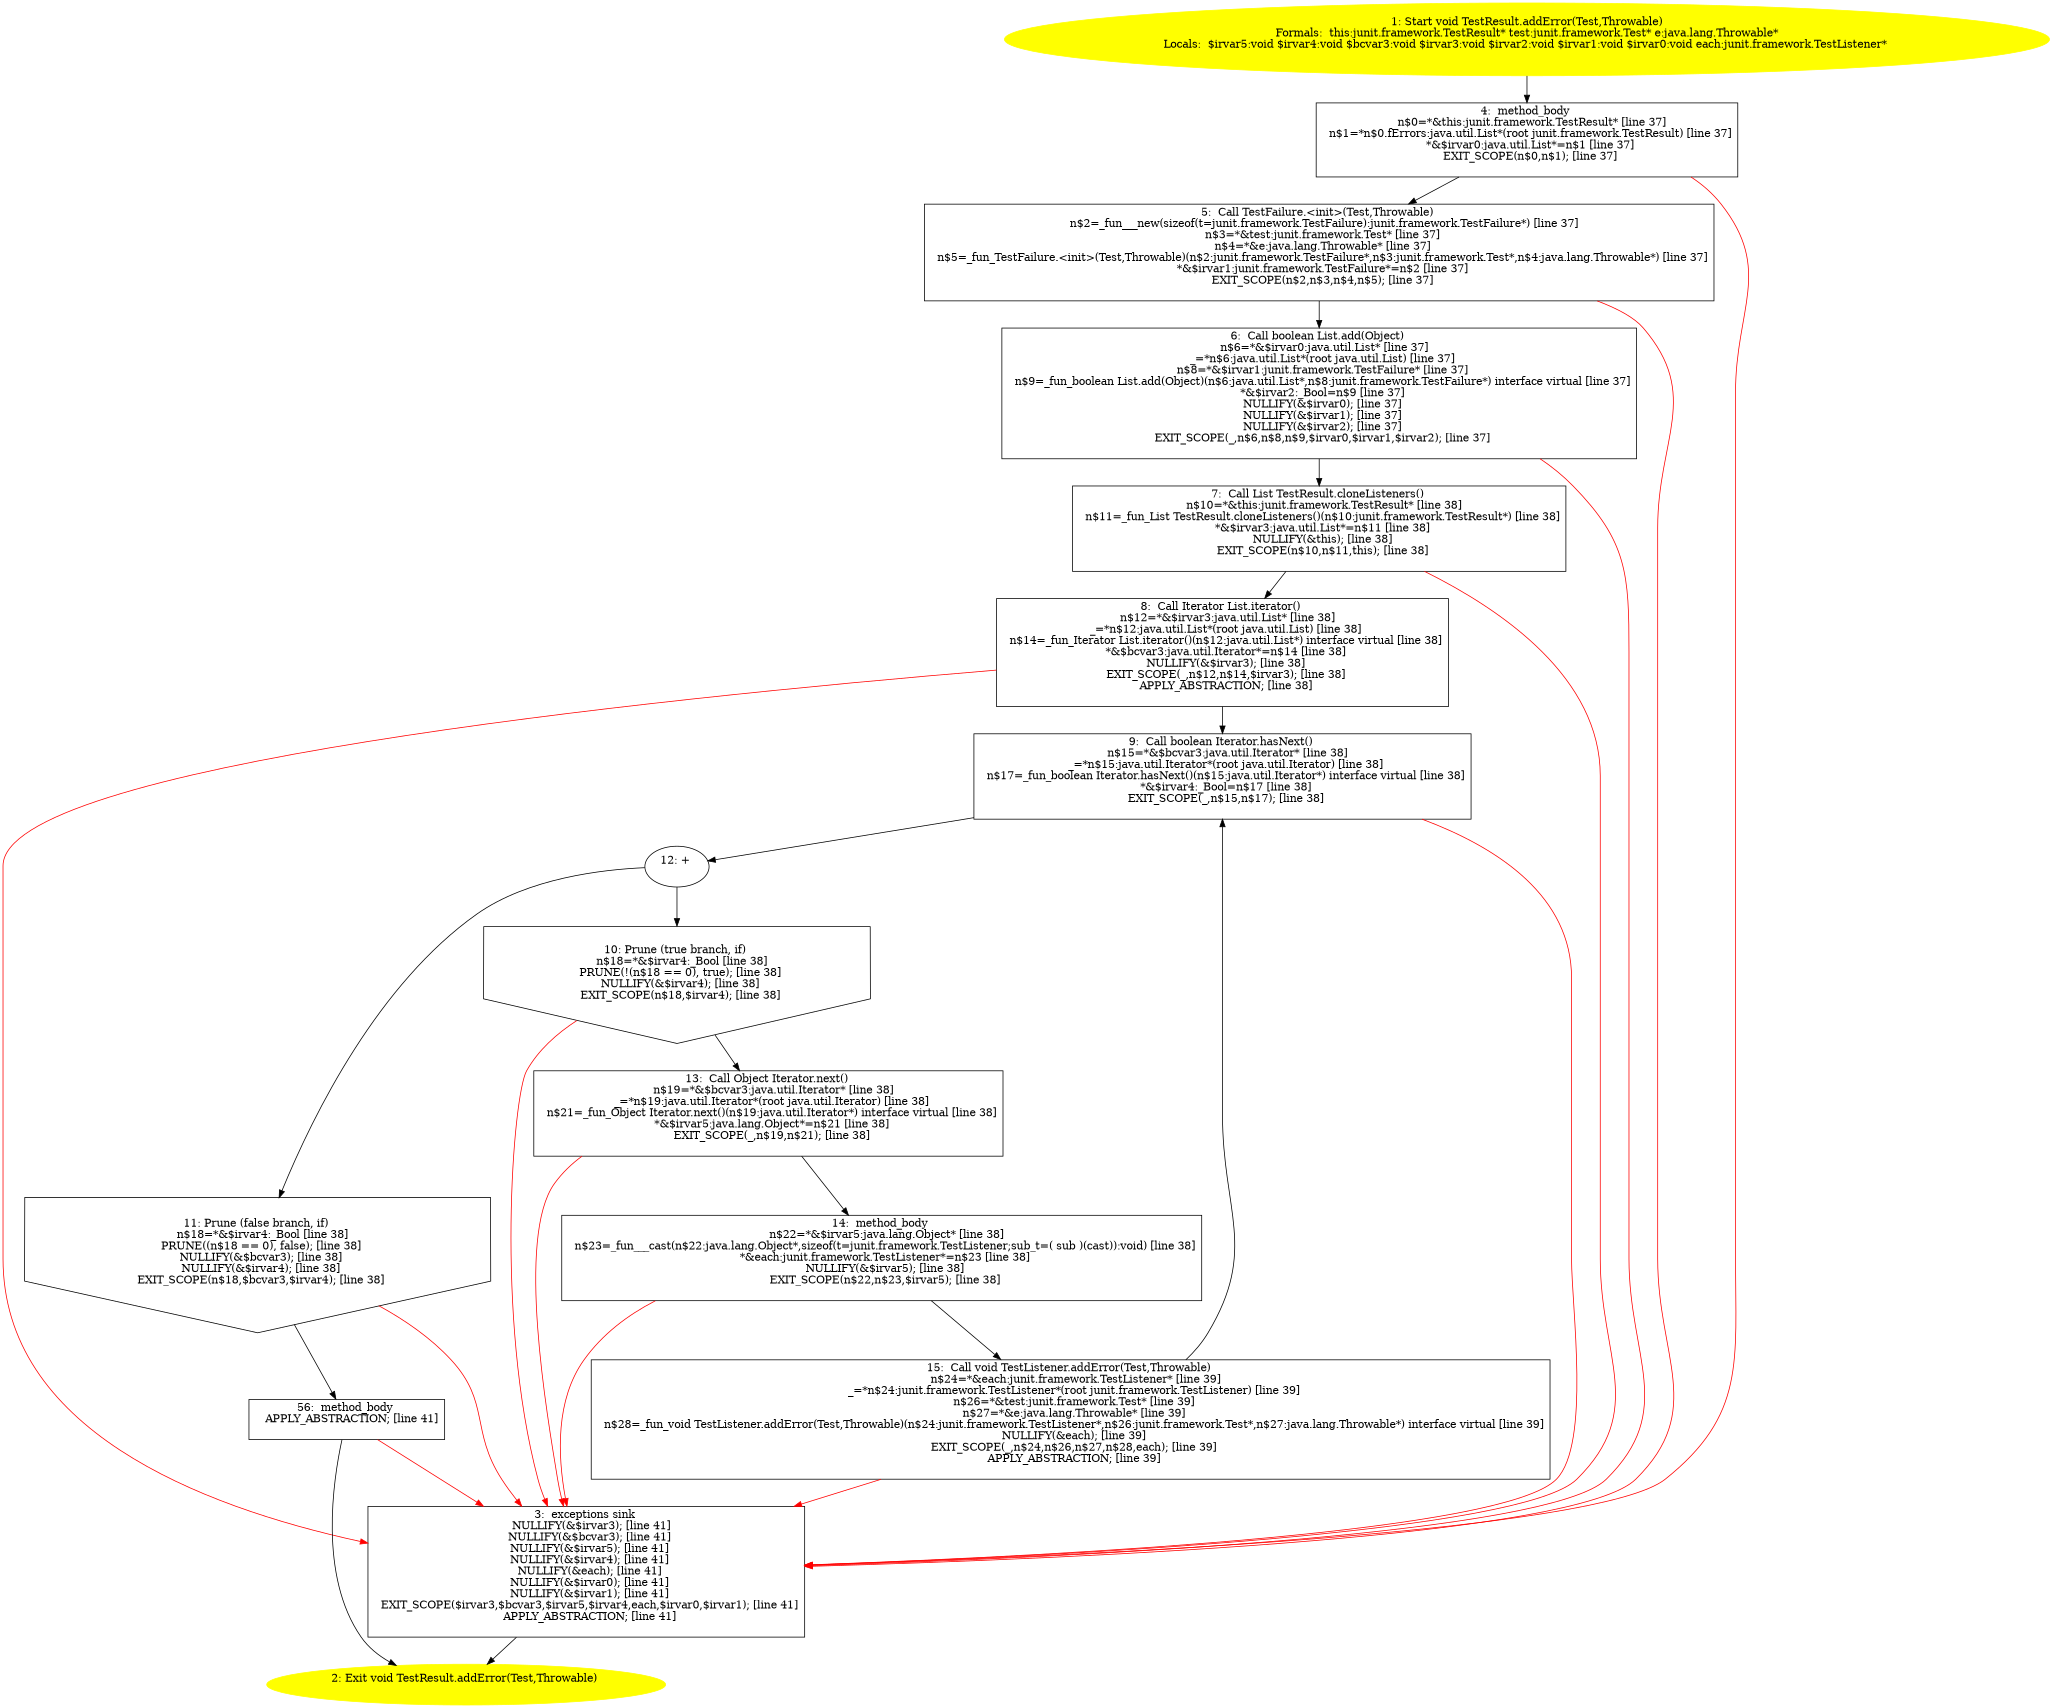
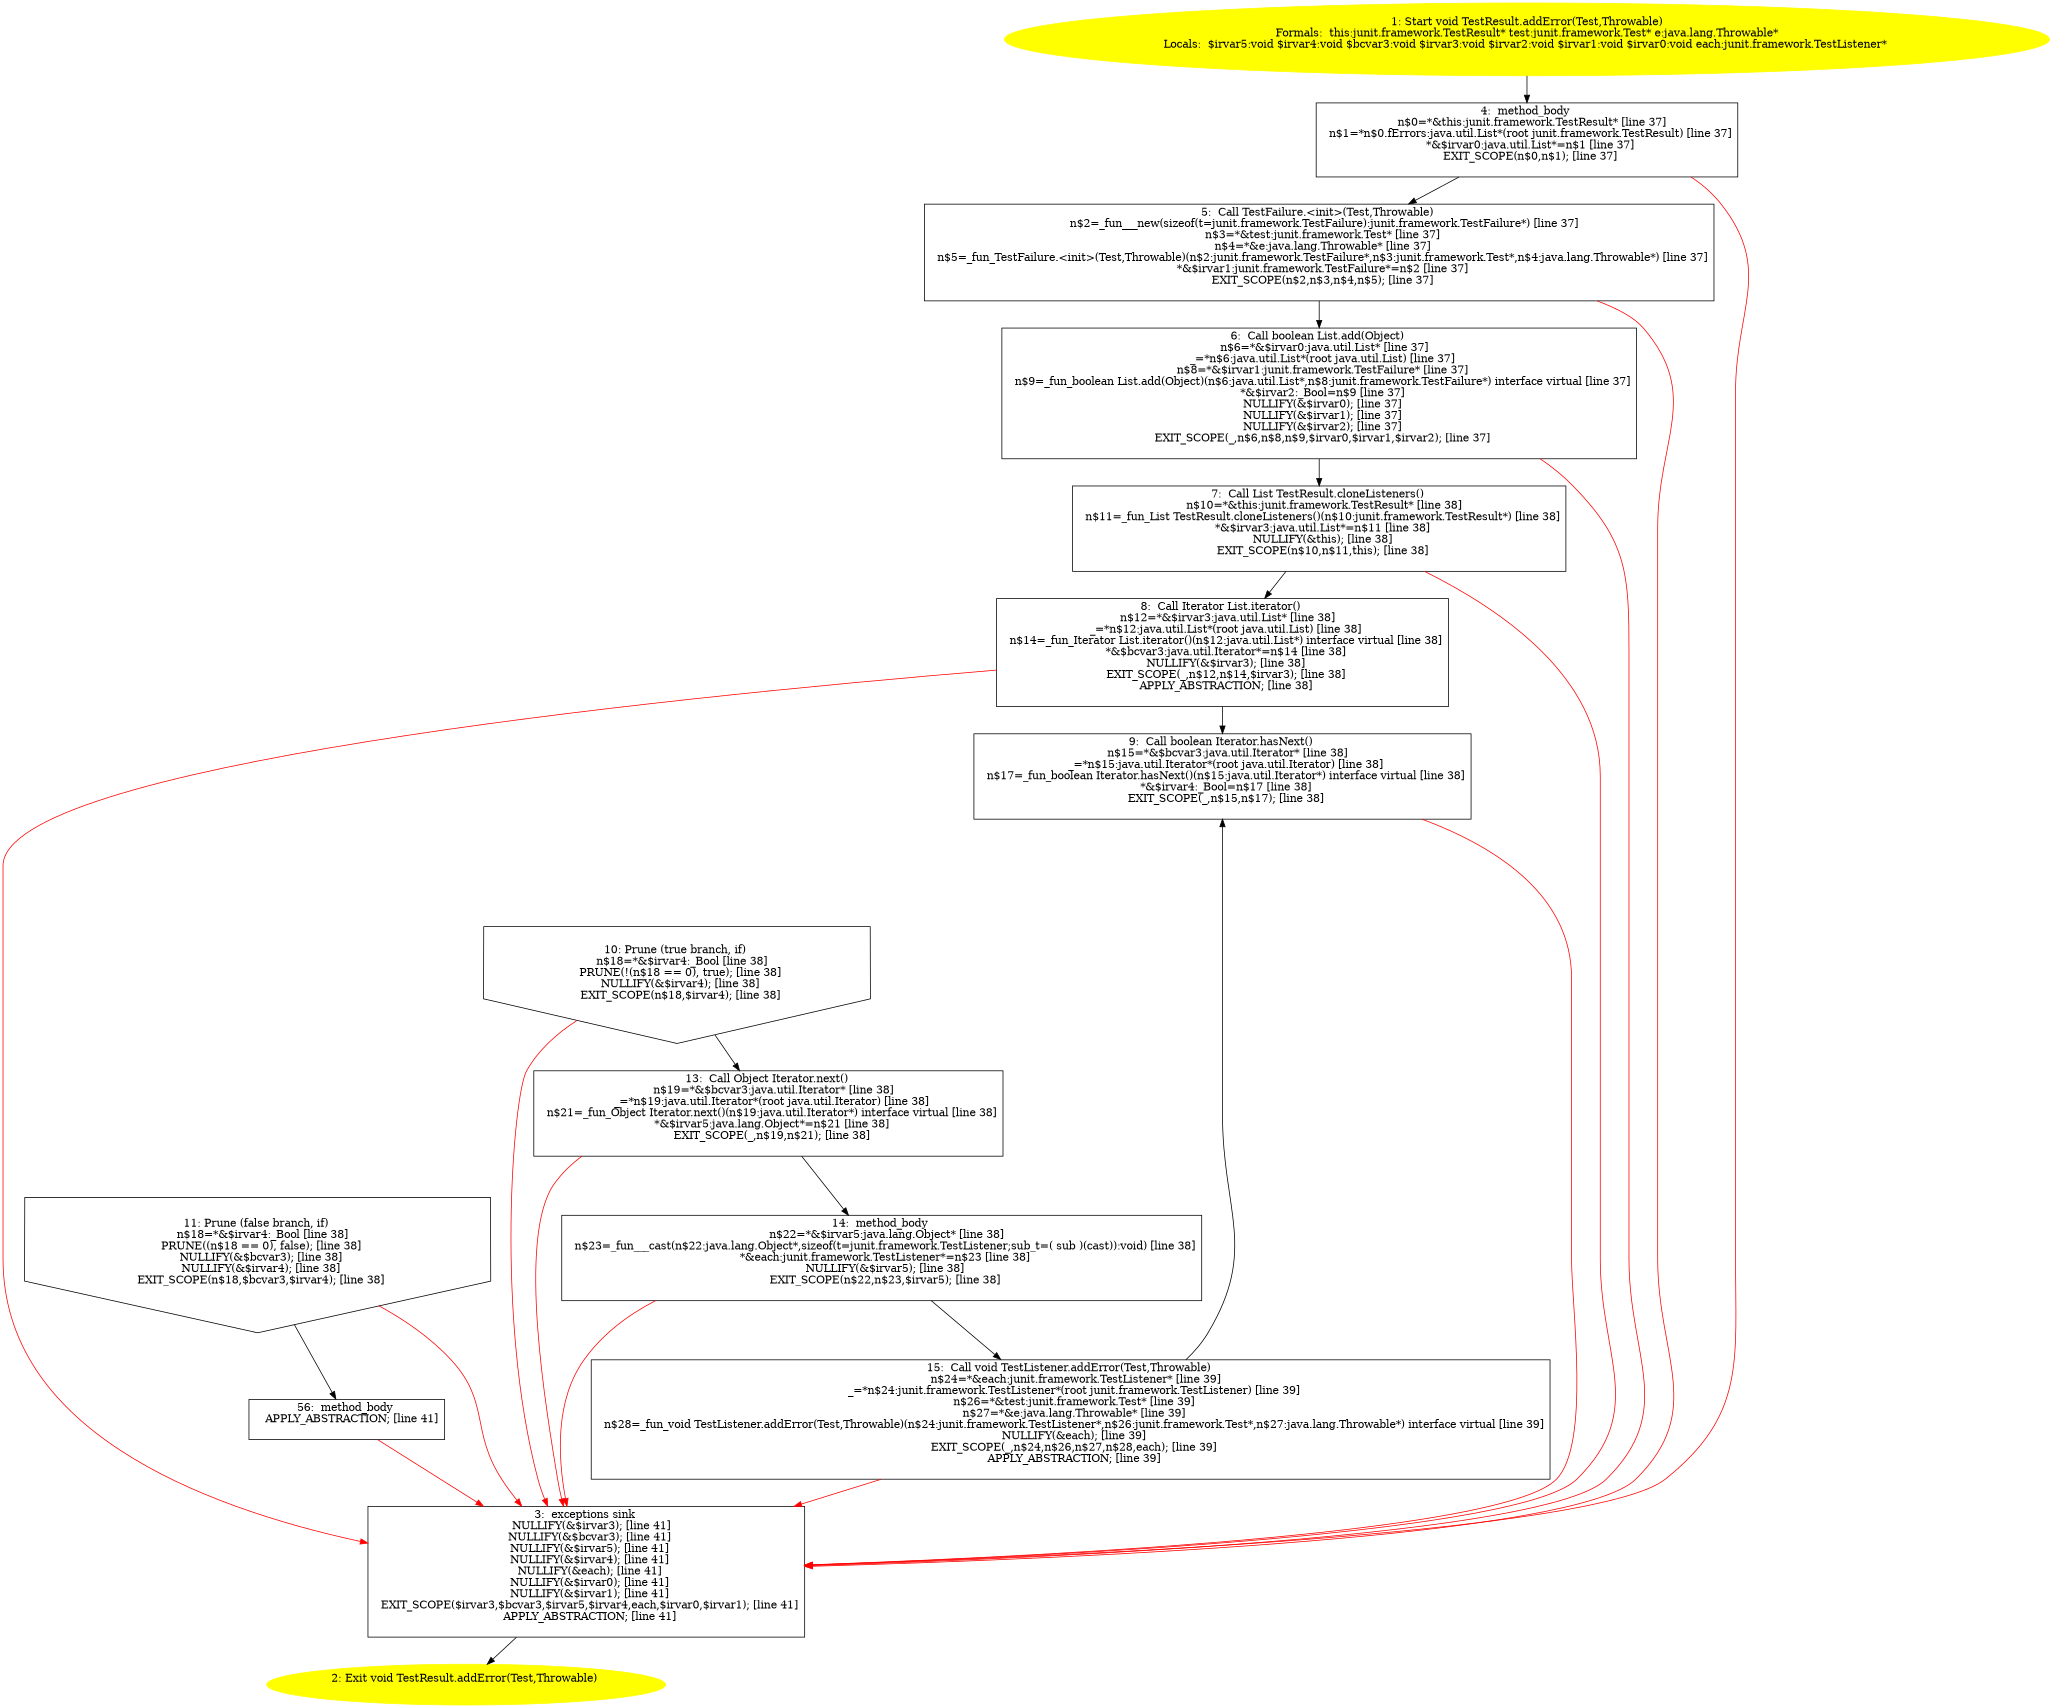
  digraph {
    node [shape=box]
    n1 [color=yellow label="1: Start void TestResult.addError(Test,Throwable)\nFormals:  this:junit.framework.TestResult* test:junit.framework.Test* e:java.lang.Throwable*\nLocals:  $irvar5:void $irvar4:void $bcvar3:void $irvar3:void $irvar2:void $irvar1:void $irvar0:void each:junit.framework.TestListener* \n  " style=filled shape=""]
    n2 [label="4:  method_body \n   n$0=*&this:junit.framework.TestResult* [line 37]\n  n$1=*n$0.fErrors:java.util.List*(root junit.framework.TestResult) [line 37]\n  *&$irvar0:java.util.List*=n$1 [line 37]\n  EXIT_SCOPE(n$0,n$1); [line 37]\n "]
    n3 [label="3:  exceptions sink \n   NULLIFY(&$irvar3); [line 41]\n  NULLIFY(&$bcvar3); [line 41]\n  NULLIFY(&$irvar5); [line 41]\n  NULLIFY(&$irvar4); [line 41]\n  NULLIFY(&each); [line 41]\n  NULLIFY(&$irvar0); [line 41]\n  NULLIFY(&$irvar1); [line 41]\n  EXIT_SCOPE($irvar3,$bcvar3,$irvar5,$irvar4,each,$irvar0,$irvar1); [line 41]\n  APPLY_ABSTRACTION; [line 41]\n "]
    n4 [label="5:  Call TestFailure.<init>(Test,Throwable) \n   n$2=_fun___new(sizeof(t=junit.framework.TestFailure):junit.framework.TestFailure*) [line 37]\n  n$3=*&test:junit.framework.Test* [line 37]\n  n$4=*&e:java.lang.Throwable* [line 37]\n  n$5=_fun_TestFailure.<init>(Test,Throwable)(n$2:junit.framework.TestFailure*,n$3:junit.framework.Test*,n$4:java.lang.Throwable*) [line 37]\n  *&$irvar1:junit.framework.TestFailure*=n$2 [line 37]\n  EXIT_SCOPE(n$2,n$3,n$4,n$5); [line 37]\n "]
    n5 [color=yellow label="2: Exit void TestResult.addError(Test,Throwable) \n  " style=filled shape=""]
    n6 [label="6:  Call boolean List.add(Object) \n   n$6=*&$irvar0:java.util.List* [line 37]\n  _=*n$6:java.util.List*(root java.util.List) [line 37]\n  n$8=*&$irvar1:junit.framework.TestFailure* [line 37]\n  n$9=_fun_boolean List.add(Object)(n$6:java.util.List*,n$8:junit.framework.TestFailure*) interface virtual [line 37]\n  *&$irvar2:_Bool=n$9 [line 37]\n  NULLIFY(&$irvar0); [line 37]\n  NULLIFY(&$irvar1); [line 37]\n  NULLIFY(&$irvar2); [line 37]\n  EXIT_SCOPE(_,n$6,n$8,n$9,$irvar0,$irvar1,$irvar2); [line 37]\n "]
    n7 [label="7:  Call List TestResult.cloneListeners() \n   n$10=*&this:junit.framework.TestResult* [line 38]\n  n$11=_fun_List TestResult.cloneListeners()(n$10:junit.framework.TestResult*) [line 38]\n  *&$irvar3:java.util.List*=n$11 [line 38]\n  NULLIFY(&this); [line 38]\n  EXIT_SCOPE(n$10,n$11,this); [line 38]\n "]
    n8 [label="8:  Call Iterator List.iterator() \n   n$12=*&$irvar3:java.util.List* [line 38]\n  _=*n$12:java.util.List*(root java.util.List) [line 38]\n  n$14=_fun_Iterator List.iterator()(n$12:java.util.List*) interface virtual [line 38]\n  *&$bcvar3:java.util.Iterator*=n$14 [line 38]\n  NULLIFY(&$irvar3); [line 38]\n  EXIT_SCOPE(_,n$12,n$14,$irvar3); [line 38]\n  APPLY_ABSTRACTION; [line 38]\n "]
    n9 [label="9:  Call boolean Iterator.hasNext() \n   n$15=*&$bcvar3:java.util.Iterator* [line 38]\n  _=*n$15:java.util.Iterator*(root java.util.Iterator) [line 38]\n  n$17=_fun_boolean Iterator.hasNext()(n$15:java.util.Iterator*) interface virtual [line 38]\n  *&$irvar4:_Bool=n$17 [line 38]\n  EXIT_SCOPE(_,n$15,n$17); [line 38]\n "]
-   n10 [label="12: + \n  " shape=""]
    n11 [label="10: Prune (true branch, if) \n   n$18=*&$irvar4:_Bool [line 38]\n  PRUNE(!(n$18 == 0), true); [line 38]\n  NULLIFY(&$irvar4); [line 38]\n  EXIT_SCOPE(n$18,$irvar4); [line 38]\n " shape=invhouse]
    n12 [label="11: Prune (false branch, if) \n   n$18=*&$irvar4:_Bool [line 38]\n  PRUNE((n$18 == 0), false); [line 38]\n  NULLIFY(&$bcvar3); [line 38]\n  NULLIFY(&$irvar4); [line 38]\n  EXIT_SCOPE(n$18,$bcvar3,$irvar4); [line 38]\n " shape=invhouse]
    n13 [label="13:  Call Object Iterator.next() \n   n$19=*&$bcvar3:java.util.Iterator* [line 38]\n  _=*n$19:java.util.Iterator*(root java.util.Iterator) [line 38]\n  n$21=_fun_Object Iterator.next()(n$19:java.util.Iterator*) interface virtual [line 38]\n  *&$irvar5:java.lang.Object*=n$21 [line 38]\n  EXIT_SCOPE(_,n$19,n$21); [line 38]\n "]
    n14 [label="56:  method_body \n   APPLY_ABSTRACTION; [line 41]\n "]
    n15 [label="14:  method_body \n   n$22=*&$irvar5:java.lang.Object* [line 38]\n  n$23=_fun___cast(n$22:java.lang.Object*,sizeof(t=junit.framework.TestListener;sub_t=( sub )(cast)):void) [line 38]\n  *&each:junit.framework.TestListener*=n$23 [line 38]\n  NULLIFY(&$irvar5); [line 38]\n  EXIT_SCOPE(n$22,n$23,$irvar5); [line 38]\n "]
    n16 [label="15:  Call void TestListener.addError(Test,Throwable) \n   n$24=*&each:junit.framework.TestListener* [line 39]\n  _=*n$24:junit.framework.TestListener*(root junit.framework.TestListener) [line 39]\n  n$26=*&test:junit.framework.Test* [line 39]\n  n$27=*&e:java.lang.Throwable* [line 39]\n  n$28=_fun_void TestListener.addError(Test,Throwable)(n$24:junit.framework.TestListener*,n$26:junit.framework.Test*,n$27:java.lang.Throwable*) interface virtual [line 39]\n  NULLIFY(&each); [line 39]\n  EXIT_SCOPE(_,n$24,n$26,n$27,n$28,each); [line 39]\n  APPLY_ABSTRACTION; [line 39]\n "]
    n1 -> n2
    n2 -> n3 [color=red]
    n2 -> n4
    n3 -> n5
    n4 -> n3 [color=red]
    n4 -> n6
    n6 -> n3 [color=red]
    n6 -> n7
    n7 -> n3 [color=red]
    n7 -> n8
    n8 -> n3 [color=red]
    n8 -> n9
    n9 -> n3 [color=red]
-   n9 -> n10
-   n10 -> n11
-   n10 -> n12
    n11 -> n3 [color=red]
    n11 -> n13
    n12 -> n3 [color=red]
    n12 -> n14
    n13 -> n3 [color=red]
    n13 -> n15
    n14 -> n3 [color=red]
-   n14 -> n5
    n15 -> n3 [color=red]
    n15 -> n16
    n16 -> n3 [color=red]
    n16 -> n9
  }
